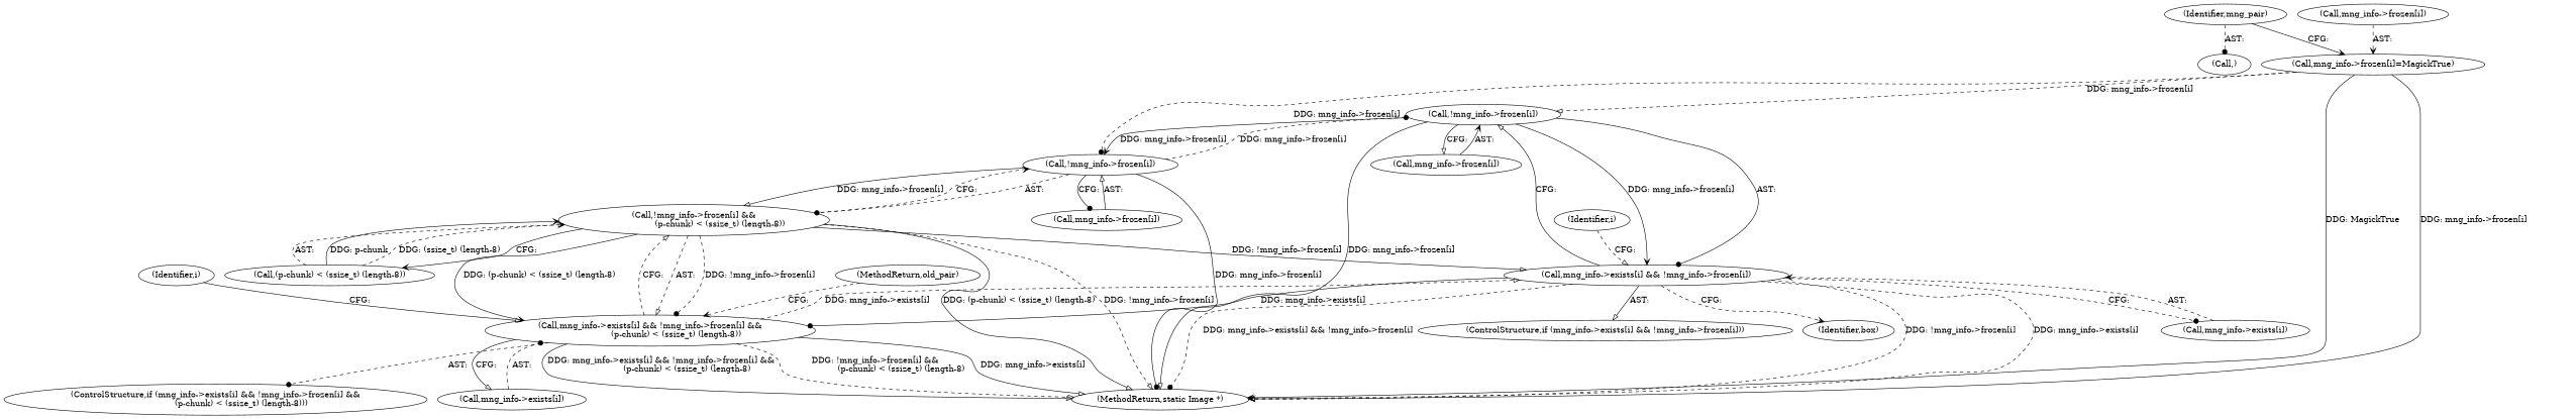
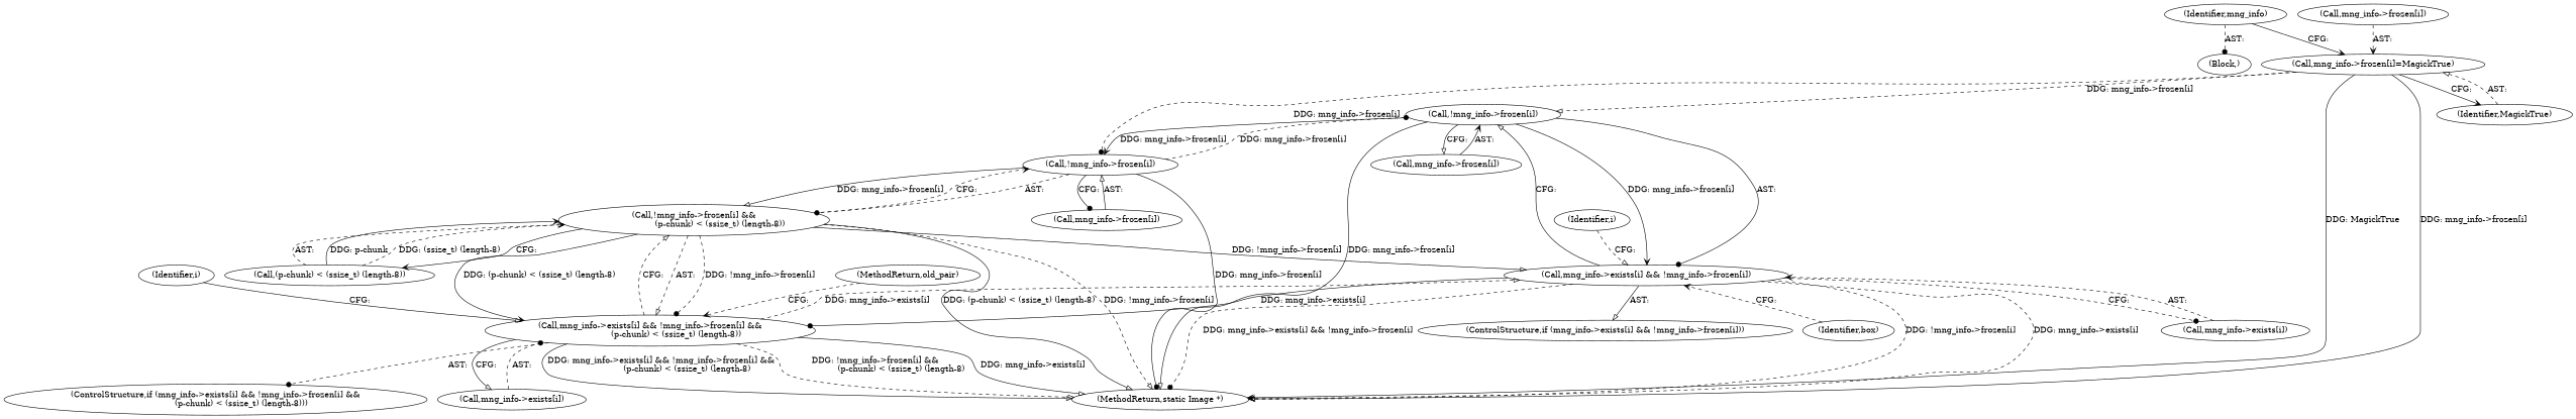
  digraph {
    edge [arrowhead=onormal style=solid]
    n1 [label="(Call,!mng_info->frozen[i])"]
    n2 [label="(Call,!mng_info->frozen[i])"]
    n3 [label="(Call,mng_info->exists[i] && !mng_info->frozen[i])"]
    n4 [label="(Call,mng_info->frozen[i])"]
    n5 [label="(MethodReturn,static Image *)"]
    n6 [label="(Call,!mng_info->frozen[i] &&\n                    (p-chunk) < (ssize_t) (length-8))"]
    n7 [label="(Call,mng_info->frozen[i])"]
    n8 [label="(Call,mng_info->exists[i] && !mng_info->frozen[i] &&\n                    (p-chunk) < (ssize_t) (length-8))"]
    n9 [label="(Call,mng_info->exists[i])"]
    n10 [label="(ControlStructure,if (mng_info->exists[i] && !mng_info->frozen[i]))"]
    n11 [label="(Call,mng_info->frozen[i]=MagickTrue)"]
-   n13 [label="(Call,)"]
+   n12 [label="(Identifier,MagickTrue)"]
+   n13 [label="(Block,)"]
    n14 [label="(Call,(p-chunk) < (ssize_t) (length-8))"]
    n15 [label="(ControlStructure,if (mng_info->exists[i] && !mng_info->frozen[i] &&\n                    (p-chunk) < (ssize_t) (length-8)))"]
    n16 [label="(Call,mng_info->exists[i])"]
-   n17 [label="(Identifier,mng_pair)"]
+   n17 [label="(Identifier,mng_info)"]
    n18 [label="(Call,mng_info->frozen[i])"]
    n19 [label="(Identifier,box)"]
    n20 [label="(Identifier,i)"]
    n21 [label="(Identifier,i)"]
    n22 [label="(MethodReturn,old_pair)"]
    n1 -> n2 [arrowhead=vee label="DDG: mng_info->frozen[i]"]
    n1 -> n3 [arrowhead=dot label="AST: "]
    n1 -> n3 [arrowhead=vee label="DDG: mng_info->frozen[i]"]
    n1 -> n4 [label="CFG: "]
    n1 -> n5 [label="DDG: mng_info->frozen[i]"]
    n2 -> n1 [arrowhead=dot label="DDG: mng_info->frozen[i]" style=dashed]
    n2 -> n5 [arrowhead=dot label="DDG: mng_info->frozen[i]"]
    n2 -> n6 [arrowhead=dot label="AST: " style=dashed]
    n2 -> n6 [label="DDG: mng_info->frozen[i]"]
    n2 -> n7 [arrowhead=dot label="CFG: "]
    n3 -> n1 [label="CFG: "]
    n3 -> n5 [arrowhead=vee label="DDG: mng_info->exists[i]" style=dashed]
    n3 -> n5 [arrowhead=dot label="DDG: mng_info->exists[i] && !mng_info->frozen[i]" style=dashed]
    n3 -> n5 [label="DDG: !mng_info->frozen[i]" style=dashed]
    n3 -> n8 [arrowhead=dot label="DDG: mng_info->exists[i]"]
    n3 -> n9 [arrowhead=dot label="CFG: " style=dashed]
    n3 -> n10 [label="AST: "]
    n4 -> n1 [arrowhead=vee label="AST: "]
    n6 -> n2 [arrowhead=vee label="CFG: " style=dashed]
    n6 -> n3 [label="DDG: !mng_info->frozen[i]"]
    n6 -> n5 [label="DDG: (p-chunk) < (ssize_t) (length-8)"]
    n6 -> n5 [label="DDG: !mng_info->frozen[i]" style=dashed]
    n6 -> n8 [label="AST: " style=dashed]
    n6 -> n8 [arrowhead=dot label="DDG: !mng_info->frozen[i]" style=dashed]
    n6 -> n8 [arrowhead=vee label="DDG: (p-chunk) < (ssize_t) (length-8)"]
    n6 -> n14 [arrowhead=vee label="CFG: "]
    n7 -> n2 [label="AST: "]
    n8 -> n3 [label="DDG: mng_info->exists[i]" style=dashed]
    n8 -> n5 [label="DDG: mng_info->exists[i]"]
    n8 -> n5 [label="DDG: mng_info->exists[i] && !mng_info->frozen[i] &&\n                    (p-chunk) < (ssize_t) (length-8)"]
    n8 -> n5 [label="DDG: !mng_info->frozen[i] &&\n                    (p-chunk) < (ssize_t) (length-8)" style=dashed]
    n8 -> n6 [label="CFG: " style=dashed]
    n8 -> n15 [arrowhead=dot label="AST: " style=dashed]
    n8 -> n16 [label="CFG: "]
    n9 -> n3 [arrowhead=vee label="AST: " style=dashed]
    n11 -> n1 [label="DDG: mng_info->frozen[i]" style=dashed]
    n11 -> n2 [arrowhead=dot label="DDG: mng_info->frozen[i]" style=dashed]
    n11 -> n5 [arrowhead=vee label="DDG: MagickTrue"]
    n11 -> n5 [label="DDG: mng_info->frozen[i]"]
+   n11 -> n12 [arrowhead=vee label="CFG: "]
+   n12 -> n11 [label="AST: " style=dashed]
    n14 -> n6 [arrowhead=vee label="AST: " style=dashed]
    n14 -> n6 [arrowhead=vee label="DDG: p-chunk"]
    n14 -> n6 [label="DDG: (ssize_t) (length-8)" style=dashed]
    n16 -> n8 [arrowhead=dot label="AST: " style=dashed]
    n17 -> n11 [arrowhead=vee label="CFG: "]
    n17 -> n13 [arrowhead=dot label="AST: " style=dashed]
    n18 -> n11 [arrowhead=vee label="AST: " style=dashed]
-   n3 -> n19 [arrowhead=vee label="CFG: " style=dashed]
+   n19 -> n3 [arrowhead=vee label="CFG: " style=dashed]
    n20 -> n8 [label="CFG: "]
    n21 -> n3 [label="CFG: " style=dashed]
    n22 -> n8 [arrowhead=vee label="CFG: " style=dashed]
  }
